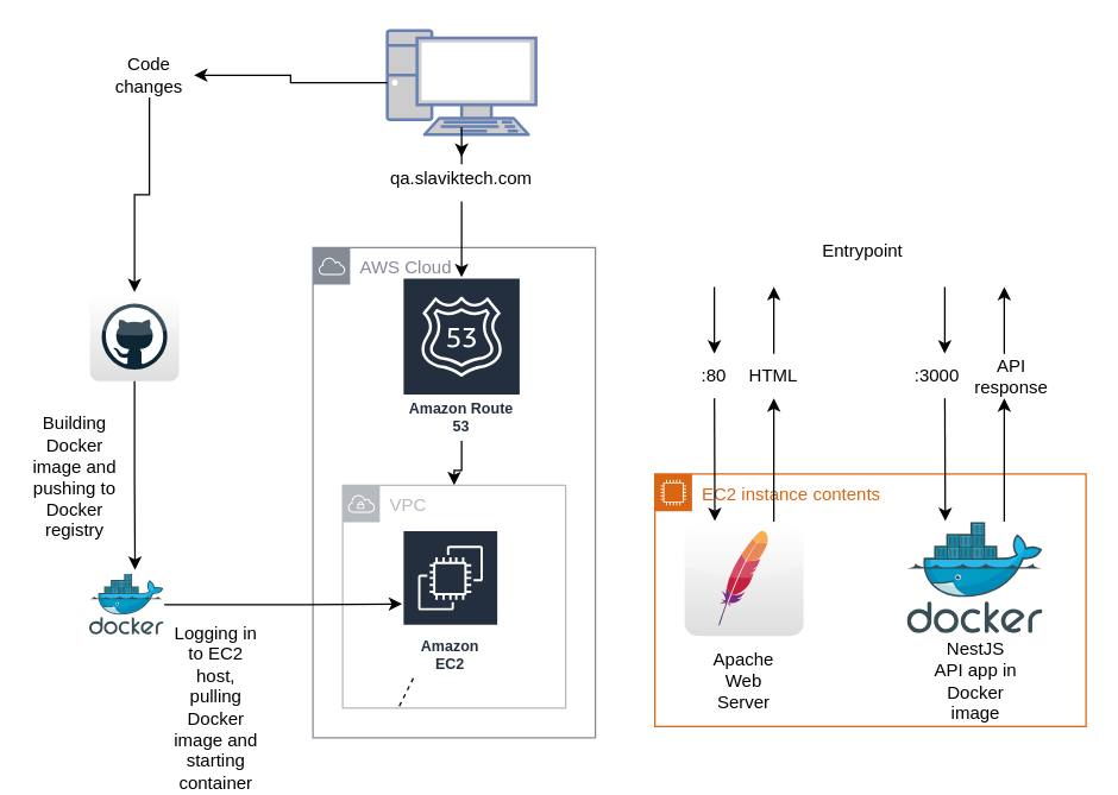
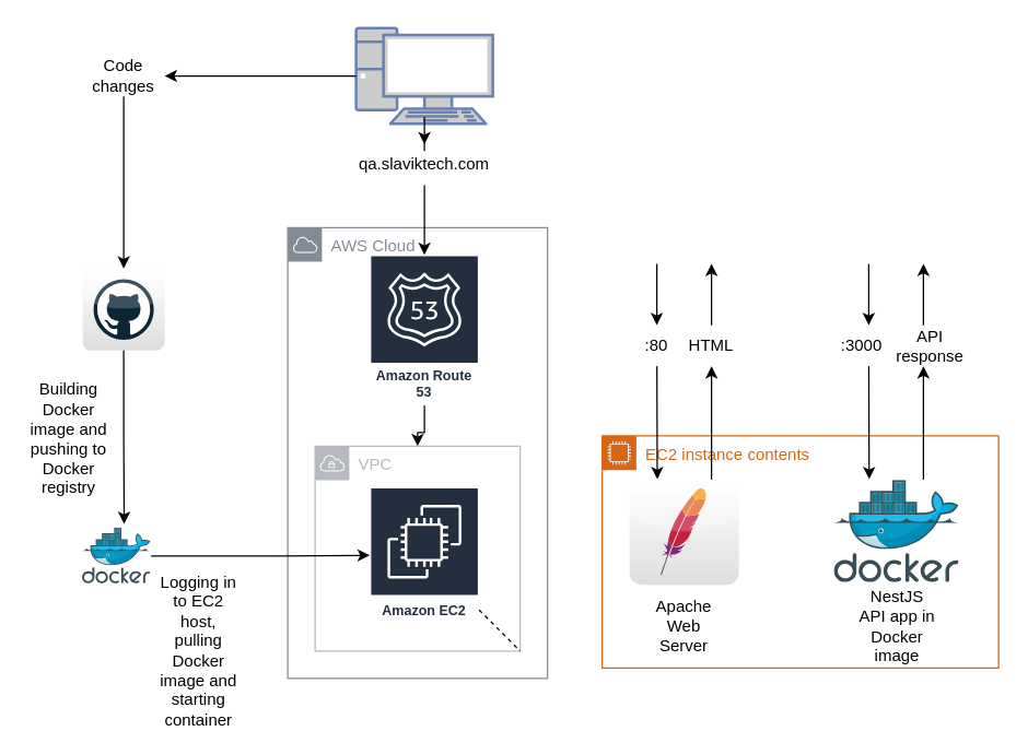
  <mxCell id="0" />
  <mxCell id="1" parent="0" />
  <mxCell id="2" value="" style="dashed=0;outlineConnect=0;html=1;align=center;labelPosition=center;verticalLabelPosition=bottom;verticalAlign=top;shape=mxgraph.webicons.github;gradientColor=#DFDEDE" vertex="1" parent="1"><mxGeometry x="60" y="196" width="60" height="60" as="geometry" /></mxCell>
  <mxCell id="3" value="AWS Cloud" style="sketch=0;outlineConnect=0;gradientColor=none;html=1;whiteSpace=wrap;fontSize=12;fontStyle=0;shape=mxgraph.aws4.group;grIcon=mxgraph.aws4.group_aws_cloud;strokeColor=#858B94;fillColor=none;verticalAlign=top;align=left;spacingLeft=30;fontColor=#858B94;dashed=0;" vertex="1" parent="1"><mxGeometry x="210" y="166" width="190" height="330" as="geometry" /></mxCell>
  <mxCell id="4" style="edgeStyle=orthogonalEdgeStyle;rounded=0;orthogonalLoop=1;jettySize=auto;html=1;" edge="1" parent="1" source="34" target="2"><mxGeometry relative="1" as="geometry" /></mxCell>
  <mxCell id="5" style="edgeStyle=orthogonalEdgeStyle;rounded=0;orthogonalLoop=1;jettySize=auto;html=1;" edge="1" parent="1" source="31" target="8"><mxGeometry relative="1" as="geometry" /></mxCell>
  <mxCell id="6" value="" style="fontColor=#0066CC;verticalAlign=top;verticalLabelPosition=bottom;labelPosition=center;align=center;html=1;outlineConnect=0;fillColor=#CCCCCC;strokeColor=#6881B3;gradientColor=none;gradientDirection=north;strokeWidth=2;shape=mxgraph.networks.pc;" vertex="1" parent="1"><mxGeometry x="260" y="20" width="100" height="70" as="geometry" /></mxCell>
  <mxCell id="7" style="edgeStyle=orthogonalEdgeStyle;rounded=0;orthogonalLoop=1;jettySize=auto;html=1;" edge="1" parent="1" source="8" target="9"><mxGeometry relative="1" as="geometry" /></mxCell>
  <mxCell id="8" value="Amazon Route 53" style="sketch=0;outlineConnect=0;fontColor=#232F3E;gradientColor=none;strokeColor=#ffffff;fillColor=#232F3E;dashed=0;verticalLabelPosition=middle;verticalAlign=bottom;align=center;html=1;whiteSpace=wrap;fontSize=10;fontStyle=1;spacing=3;shape=mxgraph.aws4.productIcon;prIcon=mxgraph.aws4.route_53;" vertex="1" parent="1"><mxGeometry x="270" y="186" width="80" height="110" as="geometry" /></mxCell>
  <mxCell id="9" value="VPC" style="sketch=0;outlineConnect=0;gradientColor=none;html=1;whiteSpace=wrap;fontSize=12;fontStyle=0;shape=mxgraph.aws4.group;grIcon=mxgraph.aws4.group_vpc;strokeColor=#B6BABF;fillColor=none;verticalAlign=top;align=left;spacingLeft=30;fontColor=#B6BABF;dashed=0;" vertex="1" parent="1"><mxGeometry x="230" y="326" width="150" height="150" as="geometry" /></mxCell>
- <mxCell id="10" value="Amazon EC2" style="sketch=0;outlineConnect=0;fontColor=#232F3E;gradientColor=none;strokeColor=#ffffff;fillColor=#232F3E;dashed=0;verticalLabelPosition=middle;verticalAlign=bottom;align=center;html=1;whiteSpace=wrap;fontSize=10;fontStyle=1;spacing=3;shape=mxgraph.aws4.productIcon;prIcon=mxgraph.aws4.ec2;" vertex="1" parent="1"><mxGeometry x="270" y="356" width="65" height="100" as="geometry" /></mxCell>
+ <mxCell id="10" value="Amazon EC2" style="sketch=0;outlineConnect=0;fontColor=#232F3E;gradientColor=none;strokeColor=#ffffff;fillColor=#232F3E;dashed=0;verticalLabelPosition=middle;verticalAlign=bottom;align=center;html=1;whiteSpace=wrap;fontSize=10;fontStyle=1;spacing=3;shape=mxgraph.aws4.productIcon;prIcon=mxgraph.aws4.ec2;" vertex="1" parent="1"><mxGeometry x="270" y="356" width="80" height="100" as="geometry" /></mxCell>
  <mxCell id="11" style="edgeStyle=orthogonalEdgeStyle;rounded=0;orthogonalLoop=1;jettySize=auto;html=1;" edge="1" parent="1" source="12" target="10"><mxGeometry relative="1" as="geometry" /></mxCell>
  <mxCell id="12" value="" style="image;sketch=0;aspect=fixed;html=1;points=[];align=center;fontSize=12;image=img/lib/mscae/Docker.svg;" vertex="1" parent="1"><mxGeometry x="60" y="386" width="50" height="41" as="geometry" /></mxCell>
  <mxCell id="13" value="EC2 instance contents" style="points=[[0,0],[0.25,0],[0.5,0],[0.75,0],[1,0],[1,0.25],[1,0.5],[1,0.75],[1,1],[0.75,1],[0.5,1],[0.25,1],[0,1],[0,0.75],[0,0.5],[0,0.25]];outlineConnect=0;gradientColor=none;html=1;whiteSpace=wrap;fontSize=12;fontStyle=0;container=1;pointerEvents=0;collapsible=0;recursiveResize=0;shape=mxgraph.aws4.group;grIcon=mxgraph.aws4.group_ec2_instance_contents;strokeColor=#D86613;fillColor=none;verticalAlign=top;align=left;spacingLeft=30;fontColor=#D86613;dashed=0;" vertex="1" parent="1"><mxGeometry x="440" y="318.5" width="290" height="170" as="geometry" /></mxCell>
  <mxCell id="14" value="" style="dashed=0;outlineConnect=0;html=1;align=center;labelPosition=center;verticalLabelPosition=bottom;verticalAlign=top;shape=mxgraph.webicons.apache;gradientColor=#DFDEDE" vertex="1" parent="13"><mxGeometry x="20" y="32.8" width="80" height="76.2" as="geometry" /></mxCell>
  <mxCell id="15" value="" style="image;sketch=0;aspect=fixed;html=1;points=[];align=center;fontSize=12;image=img/lib/mscae/Docker.svg;" vertex="1" parent="13"><mxGeometry x="170" y="32.8" width="91.22" height="74.8" as="geometry" /></mxCell>
  <mxCell id="16" value="Apache Web Server" style="text;html=1;align=center;verticalAlign=middle;whiteSpace=wrap;rounded=0;" vertex="1" parent="13"><mxGeometry x="30" y="124" width="60" height="30" as="geometry" /></mxCell>
  <mxCell id="17" style="edgeStyle=orthogonalEdgeStyle;rounded=0;orthogonalLoop=1;jettySize=auto;html=1;exitX=0.5;exitY=1;exitDx=0;exitDy=0;" edge="1" parent="13"><mxGeometry relative="1" as="geometry"><mxPoint x="165" y="169" as="sourcePoint" /><mxPoint x="165" y="169" as="targetPoint" /></mxGeometry></mxCell>
  <mxCell id="18" value="" style="endArrow=classic;html=1;rounded=0;entryX=-0.036;entryY=-0.011;entryDx=0;entryDy=0;entryPerimeter=0;" edge="1" parent="13" source="21"><mxGeometry width="50" height="50" relative="1" as="geometry"><mxPoint x="40" y="-126" as="sourcePoint" /><mxPoint x="40.314" y="31.674" as="targetPoint" /></mxGeometry></mxCell>
  <mxCell id="19" value="" style="endArrow=classic;html=1;rounded=0;entryX=-0.036;entryY=-0.011;entryDx=0;entryDy=0;entryPerimeter=0;" edge="1" parent="13" source="23"><mxGeometry width="50" height="50" relative="1" as="geometry"><mxPoint x="80" y="32" as="sourcePoint" /><mxPoint x="80" y="-126" as="targetPoint" /></mxGeometry></mxCell>
  <mxCell id="20" value="" style="endArrow=classic;html=1;rounded=0;entryX=0.5;entryY=0;entryDx=0;entryDy=0;" edge="1" parent="13" target="21"><mxGeometry width="50" height="50" relative="1" as="geometry"><mxPoint x="40" y="-126" as="sourcePoint" /><mxPoint x="40.314" y="31.674" as="targetPoint" /></mxGeometry></mxCell>
  <mxCell id="21" value=":80" style="text;html=1;align=center;verticalAlign=middle;whiteSpace=wrap;rounded=0;" vertex="1" parent="13"><mxGeometry x="10" y="-81" width="60" height="30" as="geometry" /></mxCell>
  <mxCell id="22" value="" style="endArrow=classic;html=1;rounded=0;entryX=0.5;entryY=1;entryDx=0;entryDy=0;" edge="1" parent="13" target="23"><mxGeometry width="50" height="50" relative="1" as="geometry"><mxPoint x="80" y="32" as="sourcePoint" /><mxPoint x="80" y="-126" as="targetPoint" /></mxGeometry></mxCell>
  <mxCell id="23" value="HTML" style="text;html=1;align=center;verticalAlign=middle;whiteSpace=wrap;rounded=0;" vertex="1" parent="13"><mxGeometry x="50" y="-81" width="60" height="30" as="geometry" /></mxCell>
  <mxCell id="24" value="" style="endArrow=classic;html=1;rounded=0;entryX=-0.036;entryY=-0.011;entryDx=0;entryDy=0;entryPerimeter=0;" edge="1" parent="13"><mxGeometry width="50" height="50" relative="1" as="geometry"><mxPoint x="195.048" y="-51" as="sourcePoint" /><mxPoint x="195.314" y="31.674" as="targetPoint" /></mxGeometry></mxCell>
  <mxCell id="25" value="" style="endArrow=classic;html=1;rounded=0;entryX=-0.036;entryY=-0.011;entryDx=0;entryDy=0;entryPerimeter=0;" edge="1" parent="13"><mxGeometry width="50" height="50" relative="1" as="geometry"><mxPoint x="235" y="-81" as="sourcePoint" /><mxPoint x="235" y="-126" as="targetPoint" /></mxGeometry></mxCell>
  <mxCell id="26" value="" style="endArrow=classic;html=1;rounded=0;entryX=0.5;entryY=0;entryDx=0;entryDy=0;" edge="1" parent="13"><mxGeometry width="50" height="50" relative="1" as="geometry"><mxPoint x="195" y="-126" as="sourcePoint" /><mxPoint x="195" y="-81" as="targetPoint" /></mxGeometry></mxCell>
  <mxCell id="27" value="" style="endArrow=classic;html=1;rounded=0;entryX=0.5;entryY=1;entryDx=0;entryDy=0;" edge="1" parent="13"><mxGeometry width="50" height="50" relative="1" as="geometry"><mxPoint x="235" y="32" as="sourcePoint" /><mxPoint x="235" y="-51" as="targetPoint" /></mxGeometry></mxCell>
  <mxCell id="28" value="NestJS API app in Docker image" style="text;html=1;align=center;verticalAlign=middle;whiteSpace=wrap;rounded=0;" vertex="1" parent="13"><mxGeometry x="185.61" y="124" width="60" height="30" as="geometry" /></mxCell>
  <mxCell id="29" style="edgeStyle=orthogonalEdgeStyle;rounded=0;orthogonalLoop=1;jettySize=auto;html=1;entryX=0.607;entryY=-0.073;entryDx=0;entryDy=0;entryPerimeter=0;" edge="1" parent="1" source="2" target="12"><mxGeometry relative="1" as="geometry" /></mxCell>
  <mxCell id="30" value="" style="edgeStyle=orthogonalEdgeStyle;rounded=0;orthogonalLoop=1;jettySize=auto;html=1;" edge="1" parent="1" source="6" target="31"><mxGeometry relative="1" as="geometry"><mxPoint x="310" y="90" as="sourcePoint" /><mxPoint x="310" y="189" as="targetPoint" /></mxGeometry></mxCell>
  <mxCell id="31" value="qa.slaviktech.com" style="text;html=1;align=center;verticalAlign=middle;whiteSpace=wrap;rounded=0;" vertex="1" parent="1"><mxGeometry x="280" y="105" width="60" height="30" as="geometry" /></mxCell>
  <mxCell id="32" value="" style="endArrow=none;dashed=1;html=1;rounded=0;" edge="1" parent="1" source="10" target="9"><mxGeometry width="50" height="50" relative="1" as="geometry"><mxPoint x="550" y="406" as="sourcePoint" /><mxPoint x="600" y="356" as="targetPoint" /></mxGeometry></mxCell>
  <mxCell id="33" value="" style="edgeStyle=orthogonalEdgeStyle;rounded=0;orthogonalLoop=1;jettySize=auto;html=1;" edge="1" parent="1" source="6" target="34"><mxGeometry relative="1" as="geometry"><mxPoint x="260" y="55" as="sourcePoint" /><mxPoint x="80" y="220" as="targetPoint" /></mxGeometry></mxCell>
- <mxCell id="34" value="Code changes" style="text;html=1;align=center;verticalAlign=middle;whiteSpace=wrap;rounded=0;" vertex="1" parent="1"><mxGeometry x="70" y="35" width="60" height="30" as="geometry" /></mxCell>
- <mxCell id="35" value="Entrypoint" style="text;html=1;align=center;verticalAlign=middle;whiteSpace=wrap;rounded=0;" vertex="1" parent="1"><mxGeometry x="550" y="153.5" width="60" height="30" as="geometry" /></mxCell>
+ <mxCell id="34" value="Code changes" style="text;html=1;align=center;verticalAlign=middle;whiteSpace=wrap;rounded=0;" vertex="1" parent="1"><mxGeometry x="60" y="40" width="60" height="30" as="geometry" /></mxCell>
  <mxCell id="36" value="Building Docker image and pushing to Docker registry" style="text;html=1;align=center;verticalAlign=middle;whiteSpace=wrap;rounded=0;" vertex="1" parent="1"><mxGeometry x="20" y="306" width="60" height="30" as="geometry" /></mxCell>
  <mxCell id="37" value="Logging in to EC2 host, pulling Docker image and starting container" style="text;html=1;align=center;verticalAlign=middle;whiteSpace=wrap;rounded=0;" vertex="1" parent="1"><mxGeometry x="115" y="461" width="60" height="30" as="geometry" /></mxCell>
  <mxCell id="38" value=":3000" style="text;html=1;align=center;verticalAlign=middle;whiteSpace=wrap;rounded=0;" vertex="1" parent="1"><mxGeometry x="600" y="237.5" width="60" height="30" as="geometry" /></mxCell>
  <mxCell id="39" value="API response" style="text;html=1;align=center;verticalAlign=middle;whiteSpace=wrap;rounded=0;" vertex="1" parent="1"><mxGeometry x="650" y="237.5" width="60" height="30" as="geometry" /></mxCell>
